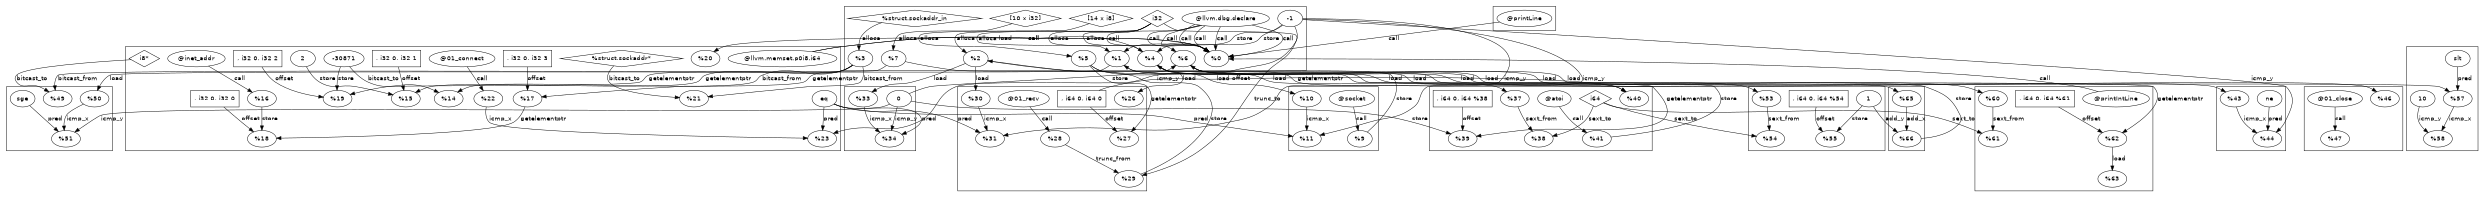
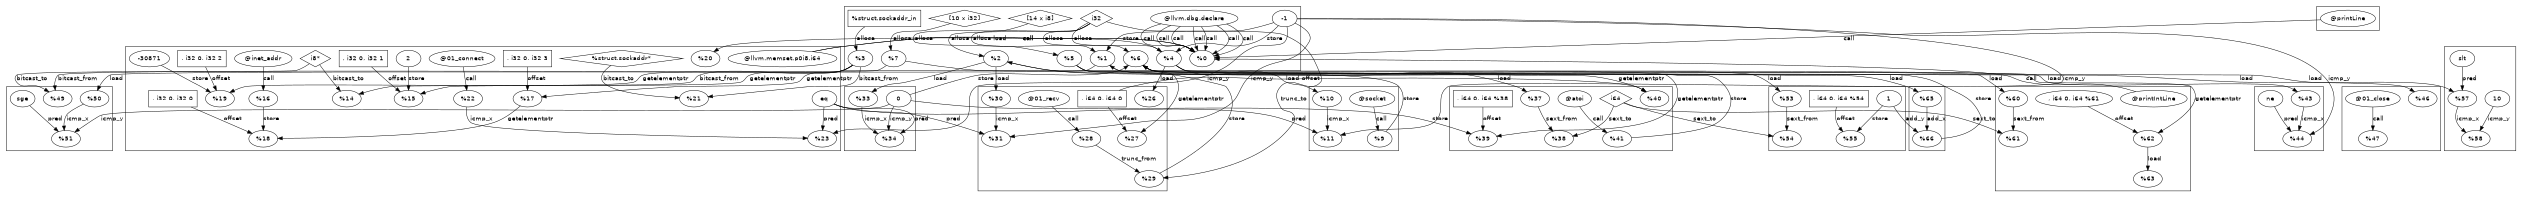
  digraph {
    fontname="DejaVu Sans"
    node [fontname="DejaVu Sans"]
    edge [fontname="DejaVu Sans"]
    i32 [shape=diamond]
    "\%1"
    "\%2"
-   "\%struct.sockaddr_in" [shape=diamond]
+   "\%struct.sockaddr_in" [shape=box]
    "\%3"
    "\%4"
    "[14 x i8]" [shape=diamond]
    "\%5"
    "\%6"
    "[10 x i32]" [shape=diamond]
    "\%7"
    "\@llvm.dbg.declare"
    "\%0"
    -1
    eq
    "\%14"
    "i8*" [shape=diamond]
    "\@llvm.memset.p0i8.i64"
    "\%15"
    ", i32 0, i32 1" [shape=box]
    2
    "\@inet_addr"
    "\%16"
    "\%17"
    ", i32 0, i32 3" [shape=box]
    "\%18"
    ", i32 0, i32 0" [shape=box]
    "\%19"
    ", i32 0, i32 2" [shape=box]
    -30871
    "\%20"
    "\%21"
    "\%struct.sockaddr*" [shape=diamond]
    "\@01_connect"
    "\%22"
    "\%23"
    "\%26"
    "\%27"
    ", i64 0, i64 0" [shape=box]
    "\@01_recv"
    "\%28"
    "\%29"
    "\%30"
    "\%31"
    "\%33"
    "\%34"
    0
    "\%37"
    "\%38"
    i64 [shape=diamond]
    "\%39"
    ", i64 0, i64 %38" [shape=box]
    "\%40"
    "\@atoi"
    "\%41"
    "\%43"
    "\%44"
    ne
    "\%46"
    "\@01_close"
    "\%47"
    "\%49"
    "\%50"
    "\%51"
    sge
    "\%53"
    "\%54"
    "\%55"
    ", i64 0, i64 %54" [shape=box]
    1
    "\%57"
    "\%58"
    10
    slt
    "\%60"
    "\%61"
    "\%62"
-   ", i64 0, i64 %61" [shape=box]
+   ", i64 0, i64 %61" [shape=ellipse]
    "\%63"
    "\@printIntLine"
    "\%65"
    "\%66"
    "\@printLine"
    "\@socket"
    "\%9"
    "\%10"
    "\%11"
    subgraph cluster_1 {
      i32
      "\%1"
      "\%2"
      "\%struct.sockaddr_in"
      "\%3"
      "\%4"
      "[14 x i8]"
      "\%5"
      "\%6"
      "[10 x i32]"
      "\%7"
      "\@llvm.dbg.declare"
      "\%0"
      -1
    }
    subgraph cluster_2 {
    }
    subgraph cluster_3 {
      eq
      "\%14"
      "i8*"
      "\@llvm.memset.p0i8.i64"
      "\%15"
      ", i32 0, i32 1"
      2
      "\@inet_addr"
      "\%16"
      "\%17"
      ", i32 0, i32 3"
      "\%18"
      ", i32 0, i32 0"
      "\%19"
      ", i32 0, i32 2"
      -30871
      "\%20"
      "\%21"
      "\%struct.sockaddr*"
      "\@01_connect"
      "\%22"
      "\%23"
    }
    subgraph cluster_4 {
    }
    subgraph cluster_5 {
      "\%26"
      "\%27"
      ", i64 0, i64 0"
      "\@01_recv"
      "\%28"
      "\%29"
      "\%30"
      "\%31"
    }
    subgraph cluster_6 {
      "\%33"
      "\%34"
      0
    }
    subgraph cluster_7 {
    }
    subgraph cluster_8 {
      "\%37"
      "\%38"
      i64
      "\%39"
      ", i64 0, i64 %38"
      "\%40"
      "\@atoi"
      "\%41"
    }
    subgraph cluster_9 {
      "\%43"
      "\%44"
      ne
    }
    subgraph cluster_10 {
      "\%46"
      "\@01_close"
      "\%47"
    }
    subgraph cluster_11 {
      "\%49"
      "\%50"
      "\%51"
      sge
    }
    subgraph cluster_12 {
      "\%53"
      "\%54"
      "\%55"
      ", i64 0, i64 %54"
      1
    }
    subgraph cluster_13 {
      "\%57"
      "\%58"
      10
      slt
    }
    subgraph cluster_14 {
      "\%60"
      "\%61"
      "\%62"
      ", i64 0, i64 %61"
      "\%63"
      "\@printIntLine"
    }
    subgraph cluster_15 {
      "\%65"
      "\%66"
    }
    subgraph cluster_16 {
    }
    subgraph cluster_17 {
      "\@printLine"
    }
    subgraph cluster_18 {
    }
    subgraph cluster_19 {
      "\@socket"
      "\%9"
      "\%10"
      "\%11"
    }
    i32 -> "\%1" [label=alloca]
    i32 -> "\%2" [label=alloca]
    i32 -> "\%4" [label=alloca]
    i32 -> "\%6" [label=alloca]
    i32 -> "\%29" [label=trunc_to]
    "\%1" -> "\%50" [label=load]
    "\%1" -> "\%53" [label=load]
    "\%2" -> "\%30" [label=load]
    "\%2" -> "\%33" [label=load]
    "\%2" -> "\%37" [label=load]
    "\%struct.sockaddr_in" -> "\%3" [label=alloca]
    "\%3" -> "\%14" [label=bitcast_from]
    "\%3" -> "\%15" [label=getelementptr]
    "\%3" -> "\%17" [label=getelementptr]
    "\%3" -> "\%19" [label=getelementptr]
    "\%3" -> "\%21" [label=bitcast_from]
    "\%4" -> "\%20" [label=load]
    "\%4" -> "\%26" [label=load]
    "\%4" -> "\%43" [label=load]
    "\%4" -> "\%46" [label=load]
    "\%4" -> "\%10" [label=load]
    "[14 x i8]" -> "\%5" [label=alloca]
    "\%5" -> "\%27" [label=getelementptr]
    "\%5" -> "\%39" [label=getelementptr]
    "\%5" -> "\%40" [label=getelementptr]
    "\%6" -> "\%57" [label=load]
    "\%6" -> "\%60" [label=load]
    "\%6" -> "\%65" [label=load]
    "[10 x i32]" -> "\%7" [label=alloca]
    "\%7" -> "\%49" [label=bitcast_from]
    "\%7" -> "\%62" [label=getelementptr]
    "\@llvm.dbg.declare" -> "\%0" [label=call]
    "\@llvm.dbg.declare" -> "\%0" [label=call]
    "\@llvm.dbg.declare" -> "\%0" [label=call]
    "\@llvm.dbg.declare" -> "\%0" [label=call]
    "\@llvm.dbg.declare" -> "\%0" [label=call]
    "\@llvm.dbg.declare" -> "\%0" [label=call]
    "\@llvm.dbg.declare" -> "\%0" [label=call]
    -1 -> "\%1" [label=store]
    -1 -> "\%4" [label=store]
    -1 -> "\%23" [label=icmp_y]
    -1 -> "\%31" [label=icmp_y]
    -1 -> "\%44" [label=icmp_y]
    -1 -> "\%11" [label=icmp_y]
    eq -> "\%23" [label=pred]
    eq -> "\%31" [label=pred]
    eq -> "\%34" [label=pred]
    eq -> "\%11" [label=pred]
-   -30871 -> "\%14" [label=bitcast_to]
+   "i8*" -> "\%14" [label=bitcast_to]
    "i8*" -> "\%49" [label=bitcast_to]
    "\@llvm.memset.p0i8.i64" -> "\%0" [label=call]
    "\@llvm.memset.p0i8.i64" -> "\%0" [label=call]
    ", i32 0, i32 1" -> "\%15" [label=offset]
    2 -> "\%15" [label=store]
    "\@inet_addr" -> "\%16" [label=call]
    "\%16" -> "\%18" [label=store]
    "\%17" -> "\%18" [label=getelementptr]
    ", i32 0, i32 3" -> "\%17" [label=offset]
    ", i32 0, i32 0" -> "\%18" [label=offset]
    ", i32 0, i32 2" -> "\%19" [label=offset]
    -30871 -> "\%19" [label=store]
    "\%struct.sockaddr*" -> "\%21" [label=bitcast_to]
    "\@01_connect" -> "\%22" [label=call]
    "\%22" -> "\%23" [label=icmp_x]
    ", i64 0, i64 0" -> "\%27" [label=offset]
    ", i64 0, i64 0" -> "\%40" [label=offset]
    "\@01_recv" -> "\%28" [label=call]
    "\%28" -> "\%29" [label=trunc_from]
    "\%29" -> "\%2" [label=store]
    "\%30" -> "\%31" [label=icmp_x]
    "\%33" -> "\%34" [label=icmp_x]
    0 -> "\%6" [label=store]
    0 -> "\%34" [label=icmp_y]
    0 -> "\%39" [label=store]
    0 -> "\%51" [label=icmp_y]
    "\%37" -> "\%38" [label=sext_from]
    i64 -> "\%38" [label=sext_to]
    i64 -> "\%54" [label=sext_to]
    i64 -> "\%61" [label=sext_to]
    ", i64 0, i64 %38" -> "\%39" [label=offset]
    "\@atoi" -> "\%41" [label=call]
    "\%41" -> "\%1" [label=store]
    "\%43" -> "\%44" [label=icmp_x]
    ne -> "\%44" [label=pred]
    "\@01_close" -> "\%47" [label=call]
    "\%50" -> "\%51" [label=icmp_x]
    sge -> "\%51" [label=pred]
    "\%53" -> "\%54" [label=sext_from]
    ", i64 0, i64 %54" -> "\%55" [label=offset]
    1 -> "\%55" [label=store]
    1 -> "\%66" [label=add_y]
    "\%57" -> "\%58" [label=icmp_x]
    10 -> "\%58" [label=icmp_y]
    slt -> "\%57" [label=pred]
    "\%60" -> "\%61" [label=sext_from]
    "\%62" -> "\%63" [label=load]
    ", i64 0, i64 %61" -> "\%62" [label=offset]
    "\@printIntLine" -> "\%0" [label=call]
    "\%65" -> "\%66" [label=add_x]
    "\%66" -> "\%6" [label=store]
    "\@printLine" -> "\%0" [label=call]
    "\@socket" -> "\%9" [label=call]
-   "\%9" -> "\%4" [label=store]
+   "\%9" -> "\%6" [label=store]
    "\%10" -> "\%11" [label=icmp_x]
  }
